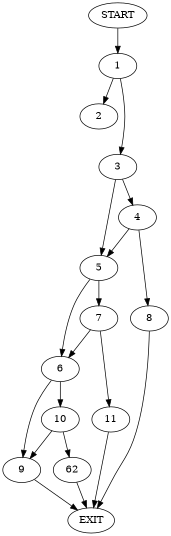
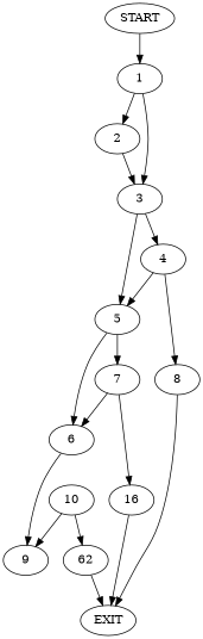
  digraph {
    n1 [label=START]
    1
    2
    3
    n5 [label=EXIT]
    4
    5
    8
    6
    7
    9
    10
-   11
+   11 [label=16]
    n14 [label=62]
    n1 -> 1
    1 -> 2
    1 -> 3
+   2 -> 3
    3 -> 4
    3 -> 5
    4 -> 5
    4 -> 8
    5 -> 6
    5 -> 7
    8 -> n5
    6 -> 9
-   6 -> 10
    7 -> 6
    7 -> 11
-   9 -> n5
    10 -> 9
    10 -> n14
    11 -> n5
    n14 -> n5
  }
